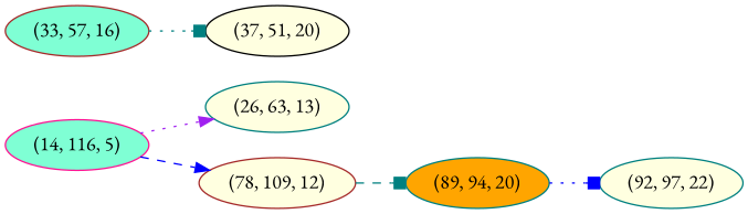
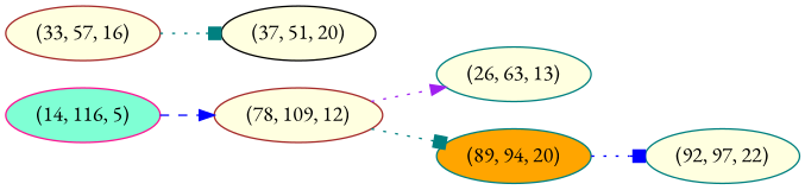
  digraph {
    fontname="EB Garamond"
    rankdir=LR
    node [color=teal fillcolor=lightyellow fontname="EB Garamond" style=filled]
    edge [arrowhead=box color=blue fontname="EB Garamond" style=dotted]
    "(14, 116, 5)" [color=deeppink fillcolor=aquamarine]
    "(26, 63, 13)"
    "(78, 109, 12)" [color=brown]
    n4 [fillcolor=orange label="(89, 94, 20)"]
-   "(33, 57, 16)" [color=brown fillcolor=aquamarine]
+   "(33, 57, 16)" [color=brown]
    "(37, 51, 20)" [color=black]
    "(92, 97, 22)"
-   "(14, 116, 5)" -> "(26, 63, 13)" [arrowhead=normal color=purple]
+   "(78, 109, 12)" -> "(26, 63, 13)" [arrowhead=normal color=purple]
    "(14, 116, 5)" -> "(78, 109, 12)" [arrowhead=normal style=dashed]
-   "(78, 109, 12)" -> n4 [color=teal style=dashed]
+   "(78, 109, 12)" -> n4 [color=teal]
    n4 -> "(92, 97, 22)"
    "(33, 57, 16)" -> "(37, 51, 20)" [color=teal]
  }
